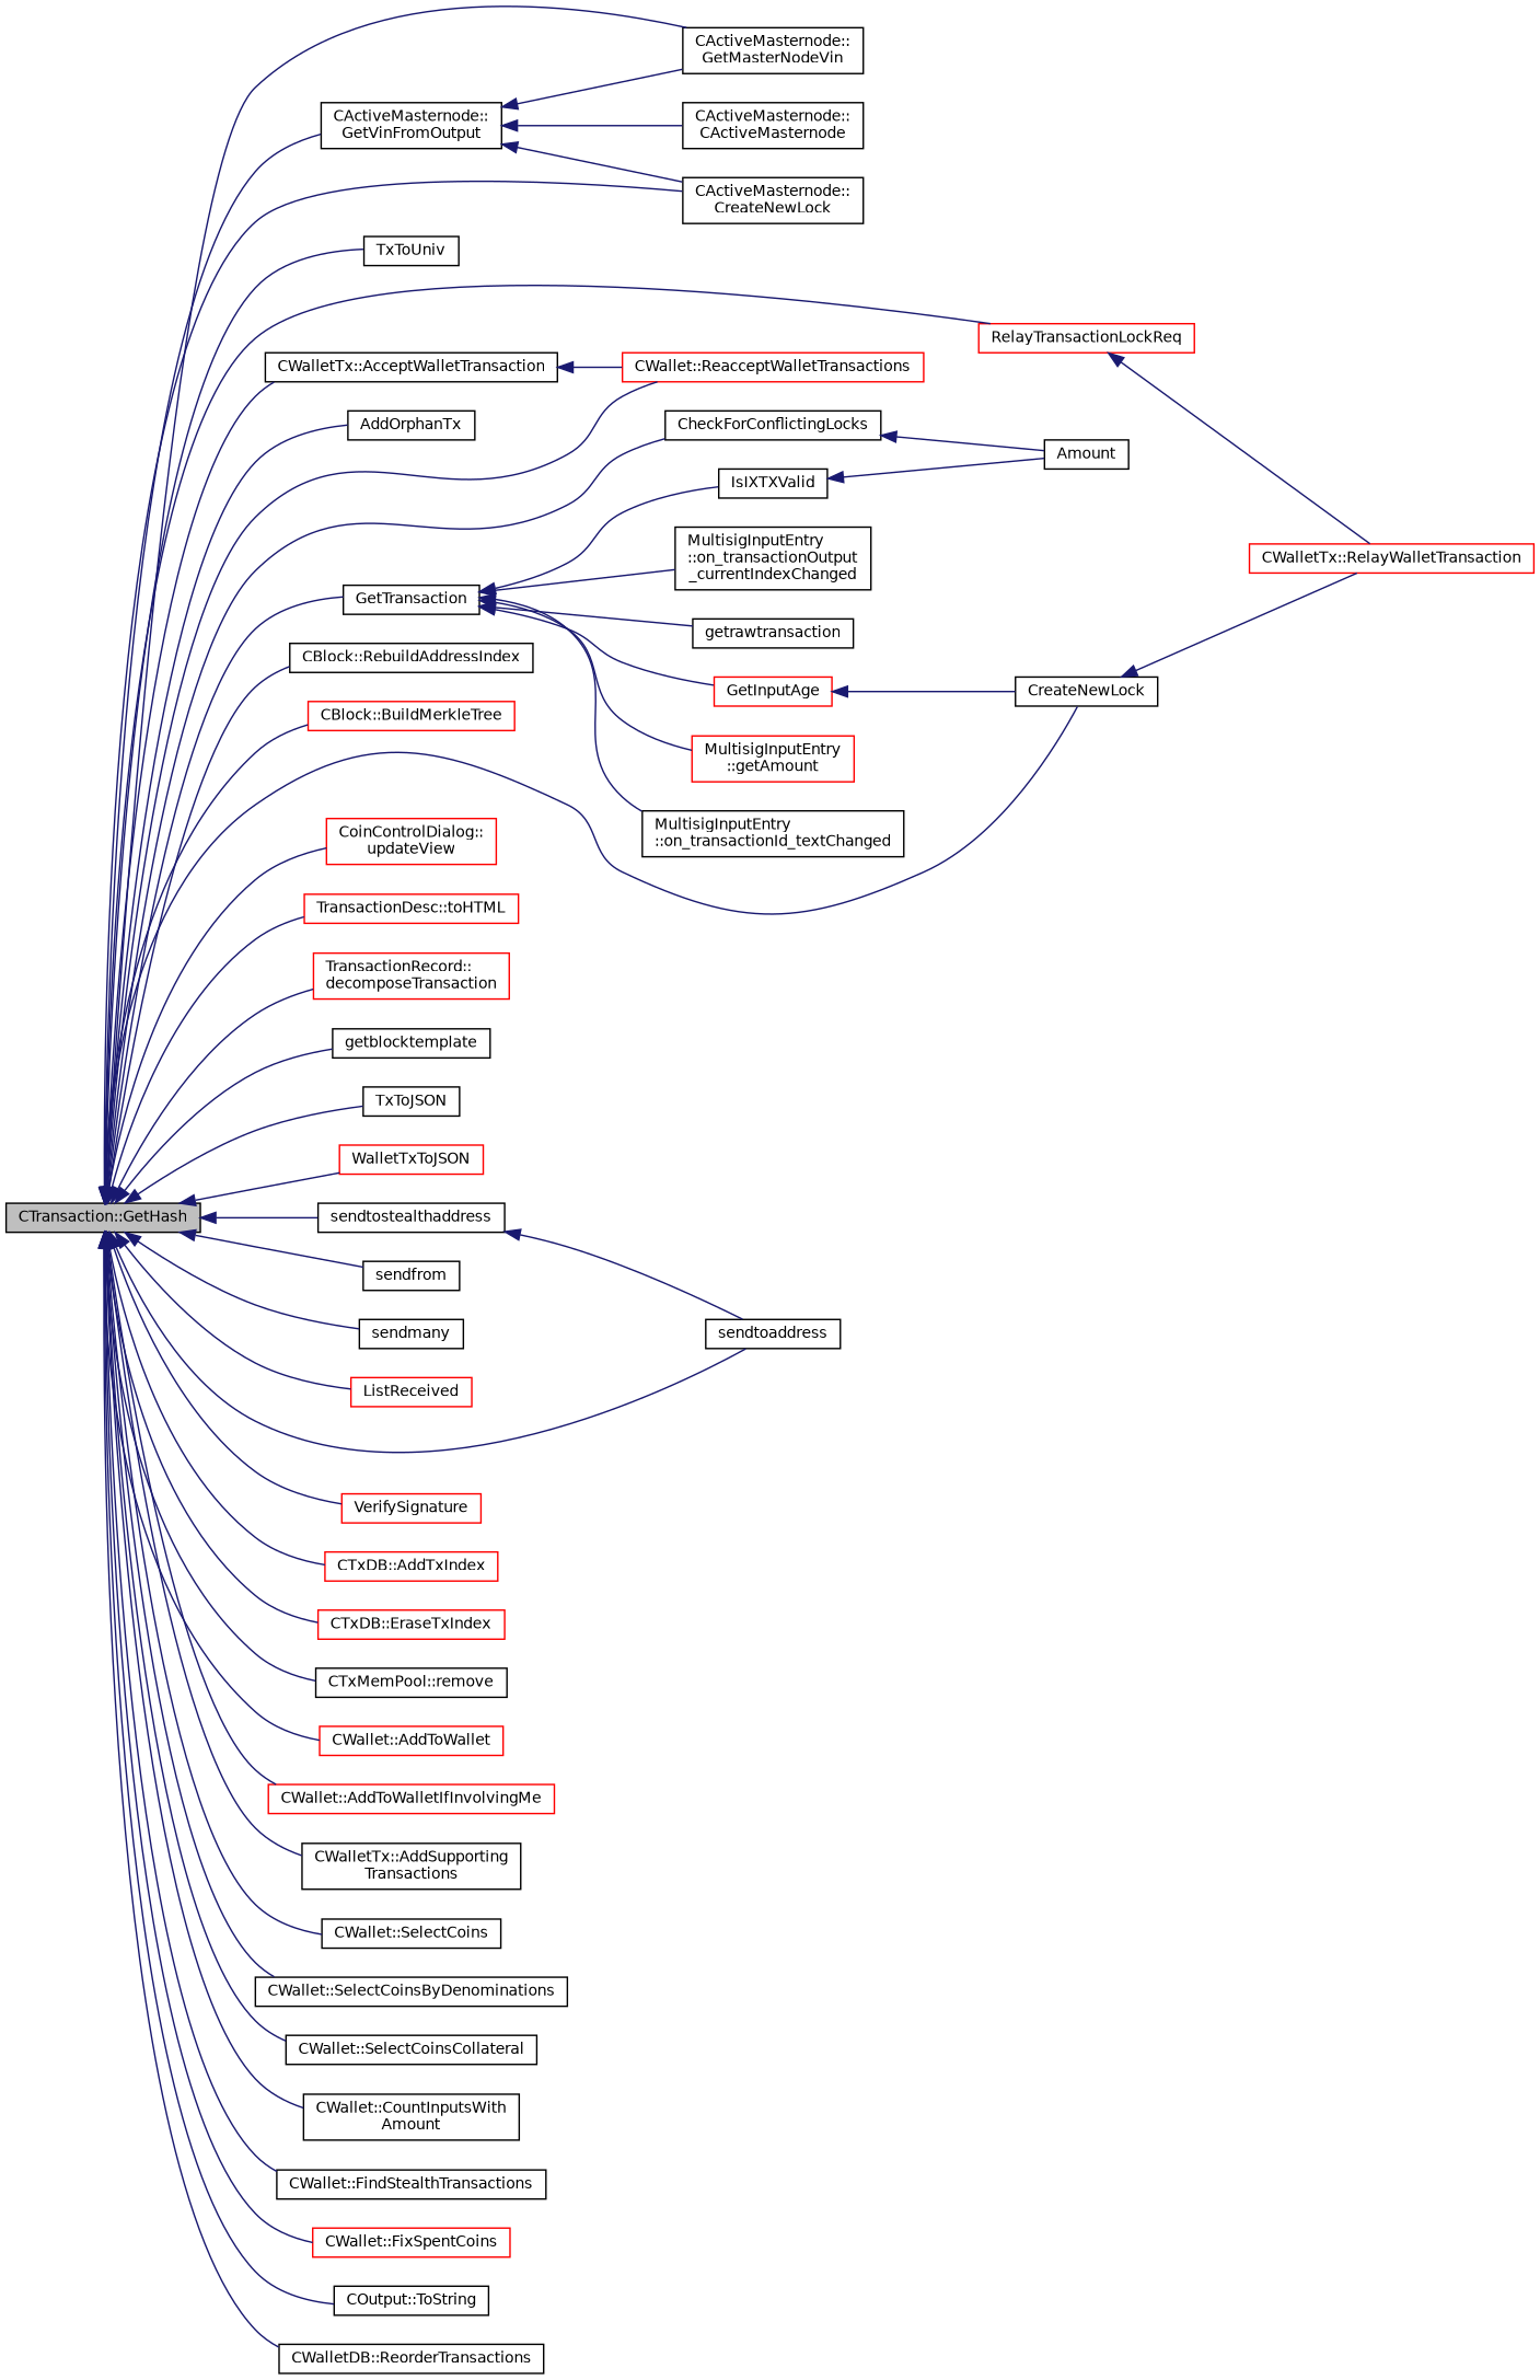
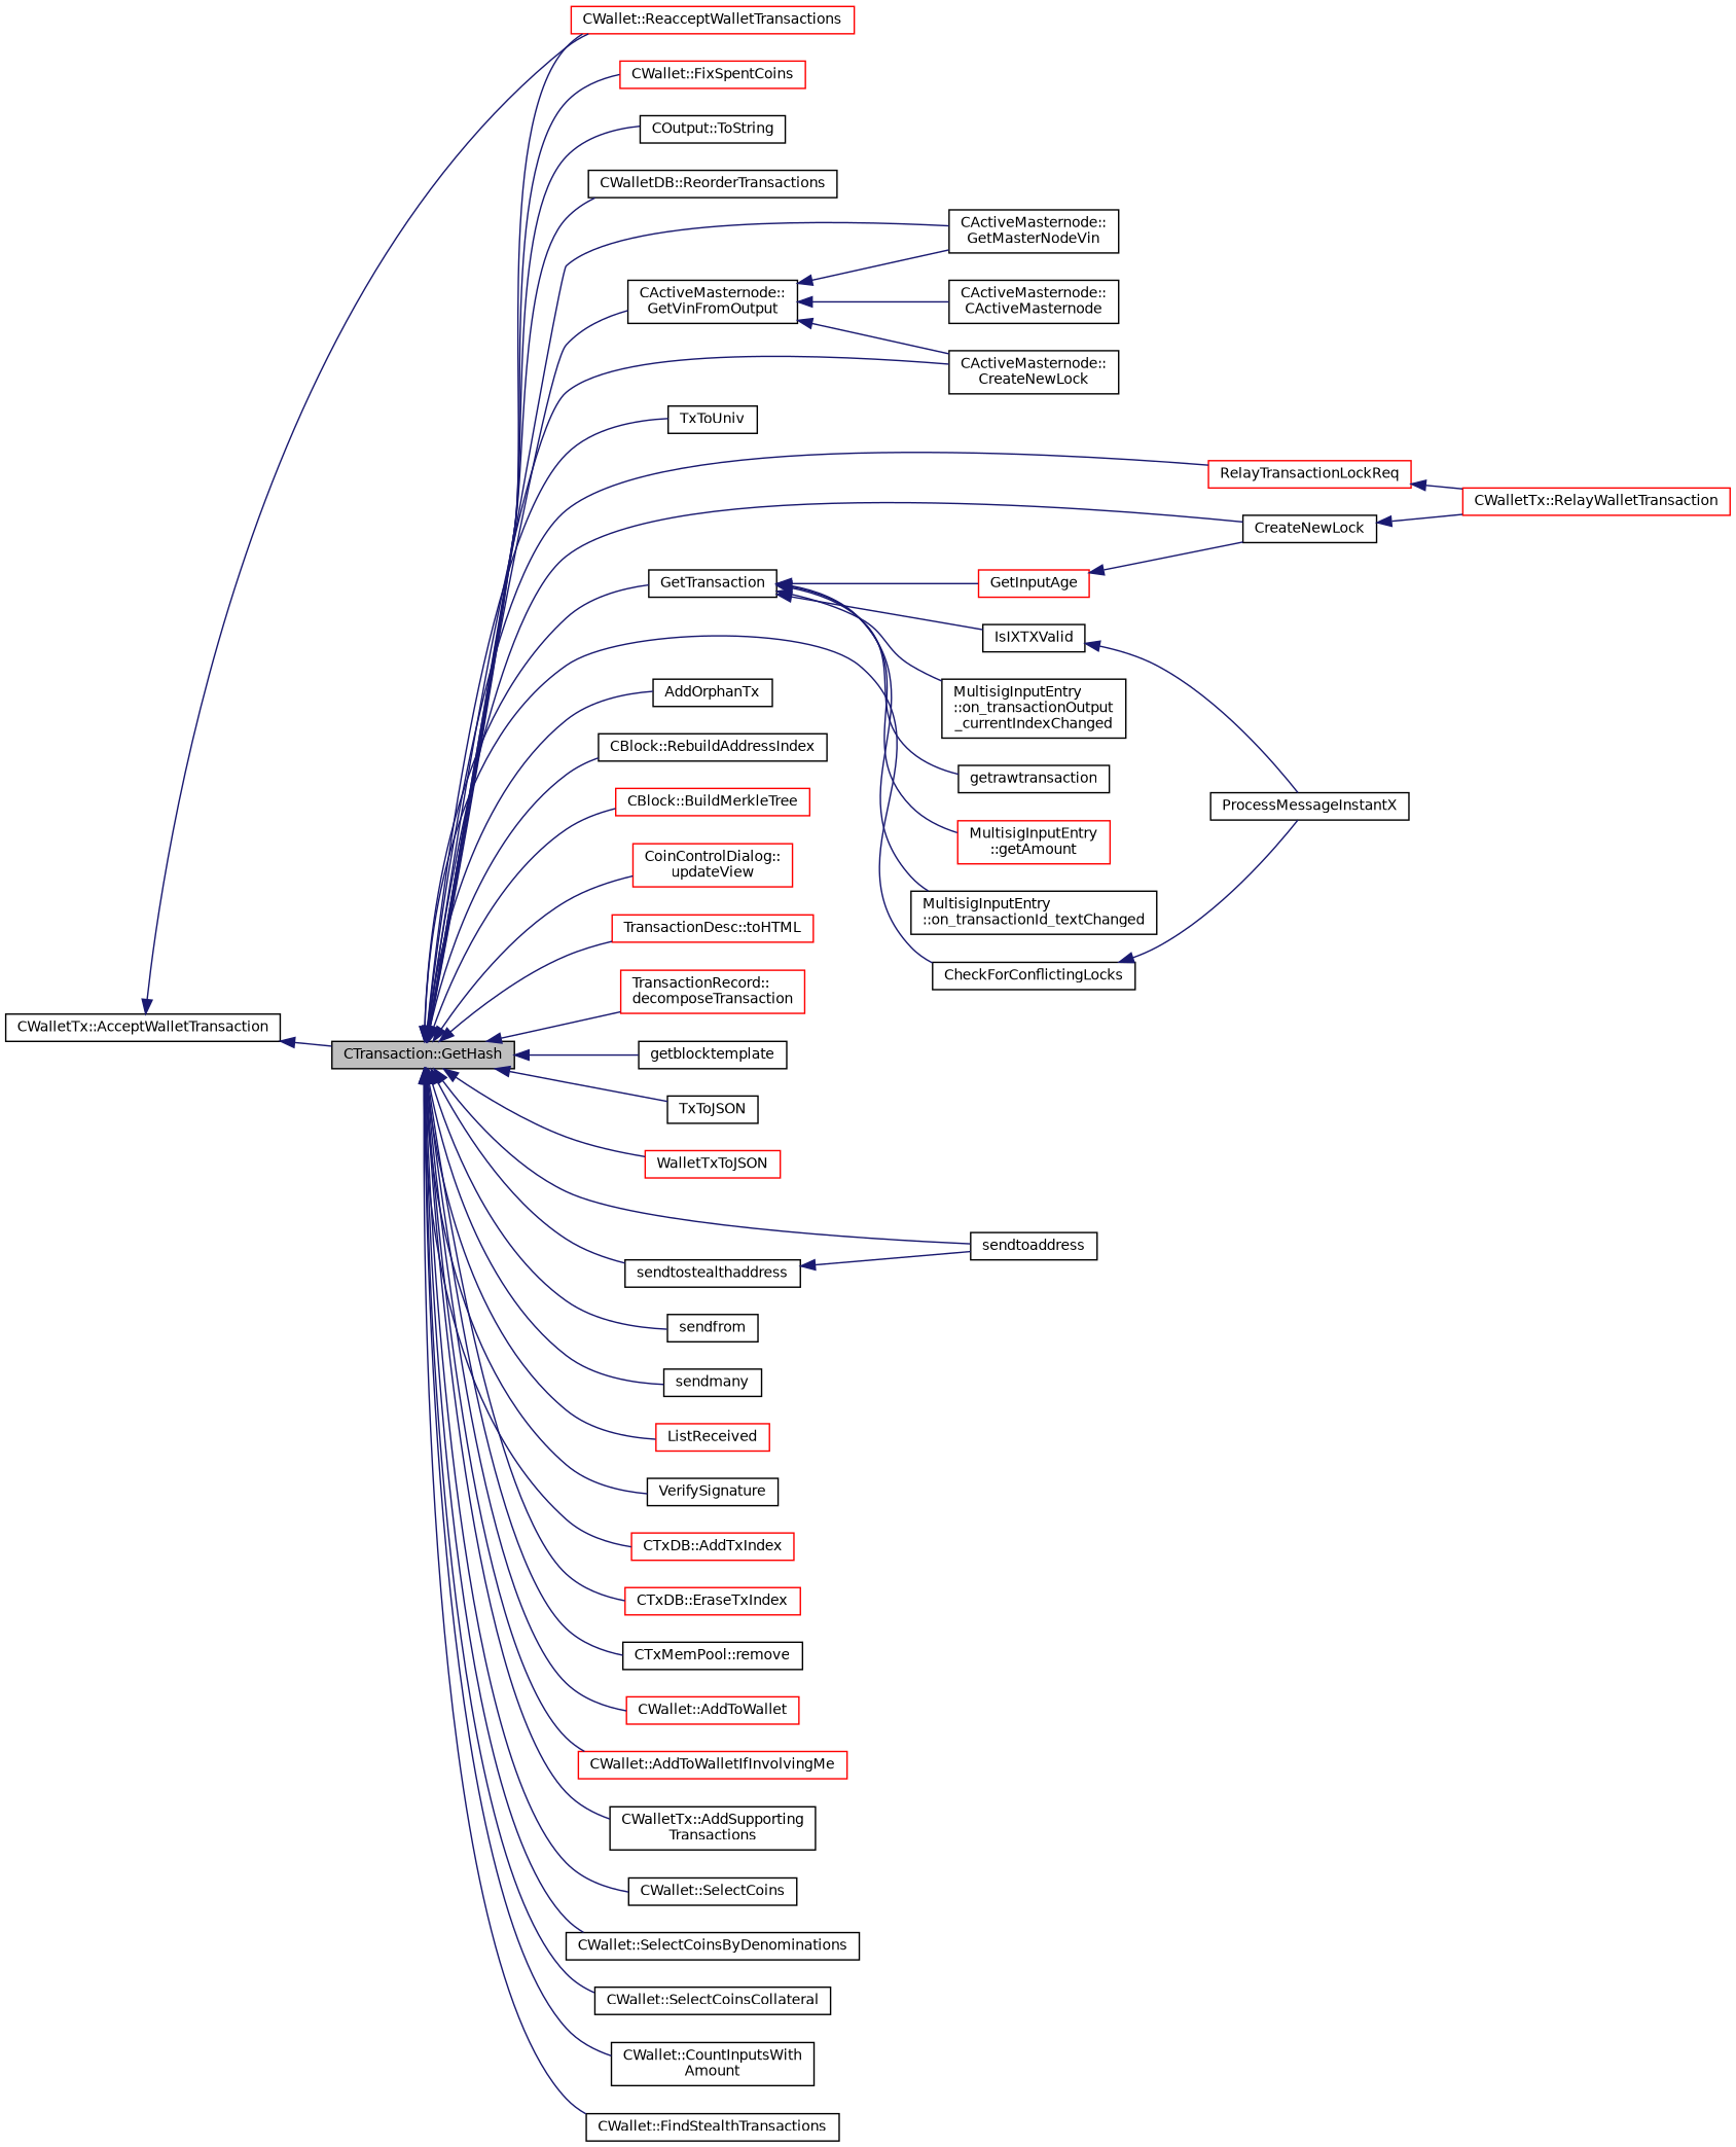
  digraph {
    rankdir=LR
    node [color=black fillcolor=white fontname=Helvetica fontsize=10 shape=record style=filled]
    edge [color=midnightblue dir=back fontname=Helvetica fontsize=10 labelfontname=Helvetica labelfontsize=10 style=solid]
    n1 [fillcolor=grey75 fontcolor=black height=0.2 label="CTransaction::GetHash" width=0.4]
    n2 [height=0.2 label="CActiveMasternode::\lGetMasterNodeVin" width=0.4]
    n3 [height=0.2 label="CActiveMasternode::\lCreateNewLock" width=0.4]
    n4 [height=0.2 label="CActiveMasternode::\lGetVinFromOutput" width=0.4]
    n5 [height=0.2 label=TxToUniv width=0.4]
    n6 [height=0.2 label=CreateNewLock width=0.4]
    n7 [height=0.2 label=CheckForConflictingLocks width=0.4]
    n8 [height=0.2 label=AddOrphanTx width=0.4]
    n9 [height=0.2 label="CWalletTx::AcceptWalletTransaction" width=0.4]
    n10 [color=red height=0.2 label="CWallet::ReacceptWalletTransactions" width=0.4]
    n11 [height=0.2 label=GetTransaction width=0.4]
    n12 [height=0.2 label="CBlock::RebuildAddressIndex" width=0.4]
    n13 [color=red height=0.2 label="CBlock::BuildMerkleTree" width=0.4]
    n14 [color=red height=0.2 label=RelayTransactionLockReq width=0.4]
    n15 [color=red height=0.2 label="CoinControlDialog::\lupdateView" width=0.4]
    n16 [color=red height=0.2 label="TransactionDesc::toHTML" width=0.4]
    n17 [color=red height=0.2 label="TransactionRecord::\ldecomposeTransaction" width=0.4]
    n18 [height=0.2 label=getblocktemplate width=0.4]
    n19 [height=0.2 label=TxToJSON width=0.4]
    n20 [color=red height=0.2 label=WalletTxToJSON width=0.4]
    n21 [height=0.2 label=sendtoaddress width=0.4]
    n22 [height=0.2 label=sendfrom width=0.4]
    n23 [height=0.2 label=sendmany width=0.4]
    n24 [color=red height=0.2 label=ListReceived width=0.4]
    n25 [height=0.2 label=sendtostealthaddress width=0.4]
-   n26 [color=red height=0.2 label=VerifySignature width=0.4]
+   n26 [height=0.2 label=VerifySignature width=0.4]
    n27 [color=red height=0.2 label="CTxDB::AddTxIndex" width=0.4]
    n28 [color=red height=0.2 label="CTxDB::EraseTxIndex" width=0.4]
    n29 [height=0.2 label="CTxMemPool::remove" width=0.4]
    n30 [color=red height=0.2 label="CWallet::AddToWallet" width=0.4]
    n31 [color=red height=0.2 label="CWallet::AddToWalletIfInvolvingMe" width=0.4]
    n32 [height=0.2 label="CWalletTx::AddSupporting\lTransactions" width=0.4]
    n33 [height=0.2 label="CWallet::SelectCoins" width=0.4]
    n34 [height=0.2 label="CWallet::SelectCoinsByDenominations" width=0.4]
    n35 [height=0.2 label="CWallet::SelectCoinsCollateral" width=0.4]
    n36 [height=0.2 label="CWallet::CountInputsWith\lAmount" width=0.4]
    n37 [height=0.2 label="CWallet::FindStealthTransactions" width=0.4]
    n38 [color=red height=0.2 label="CWallet::FixSpentCoins" width=0.4]
    n39 [height=0.2 label="COutput::ToString" width=0.4]
    n40 [height=0.2 label="CWalletDB::ReorderTransactions" width=0.4]
    n41 [height=0.2 label="CActiveMasternode::\lCActiveMasternode" width=0.4]
    n42 [color=red height=0.2 label="CWalletTx::RelayWalletTransaction" width=0.4]
-   n43 [height=0.2 label=Amount width=0.4]
+   n43 [height=0.2 label=ProcessMessageInstantX width=0.4]
    n44 [height=0.2 label=IsIXTXValid width=0.4]
    n45 [color=red height=0.2 label=GetInputAge width=0.4]
    n46 [color=red height=0.2 label="MultisigInputEntry\l::getAmount" width=0.4]
    n47 [height=0.2 label="MultisigInputEntry\l::on_transactionId_textChanged" width=0.4]
    n48 [height=0.2 label="MultisigInputEntry\l::on_transactionOutput\l_currentIndexChanged" width=0.4]
    n49 [height=0.2 label=getrawtransaction width=0.4]
    n1 -> n2
    n1 -> n3
    n1 -> n4
    n1 -> n5
    n1 -> n6
    n1 -> n7
    n1 -> n8
-   n1 -> n9
+   n9 -> n1
    n1 -> n10
    n1 -> n11
    n1 -> n12
    n1 -> n13
    n1 -> n14
    n1 -> n15
    n1 -> n16
    n1 -> n17
    n1 -> n18
    n1 -> n19
    n1 -> n20
    n1 -> n21
    n1 -> n22
    n1 -> n23
    n1 -> n24
    n1 -> n25
    n1 -> n26
    n1 -> n27
    n1 -> n28
    n1 -> n29
    n1 -> n30
    n1 -> n31
    n1 -> n32
    n1 -> n33
    n1 -> n34
    n1 -> n35
    n1 -> n36
    n1 -> n37
    n1 -> n38
    n1 -> n39
    n1 -> n40
    n4 -> n2
    n4 -> n3
    n4 -> n41
    n6 -> n42
    n7 -> n43
    n9 -> n10
    n11 -> n44
    n11 -> n45
    n11 -> n46
    n11 -> n47
    n11 -> n48
    n11 -> n49
    n14 -> n42
    n25 -> n21
    n44 -> n43
    n45 -> n6
  }
